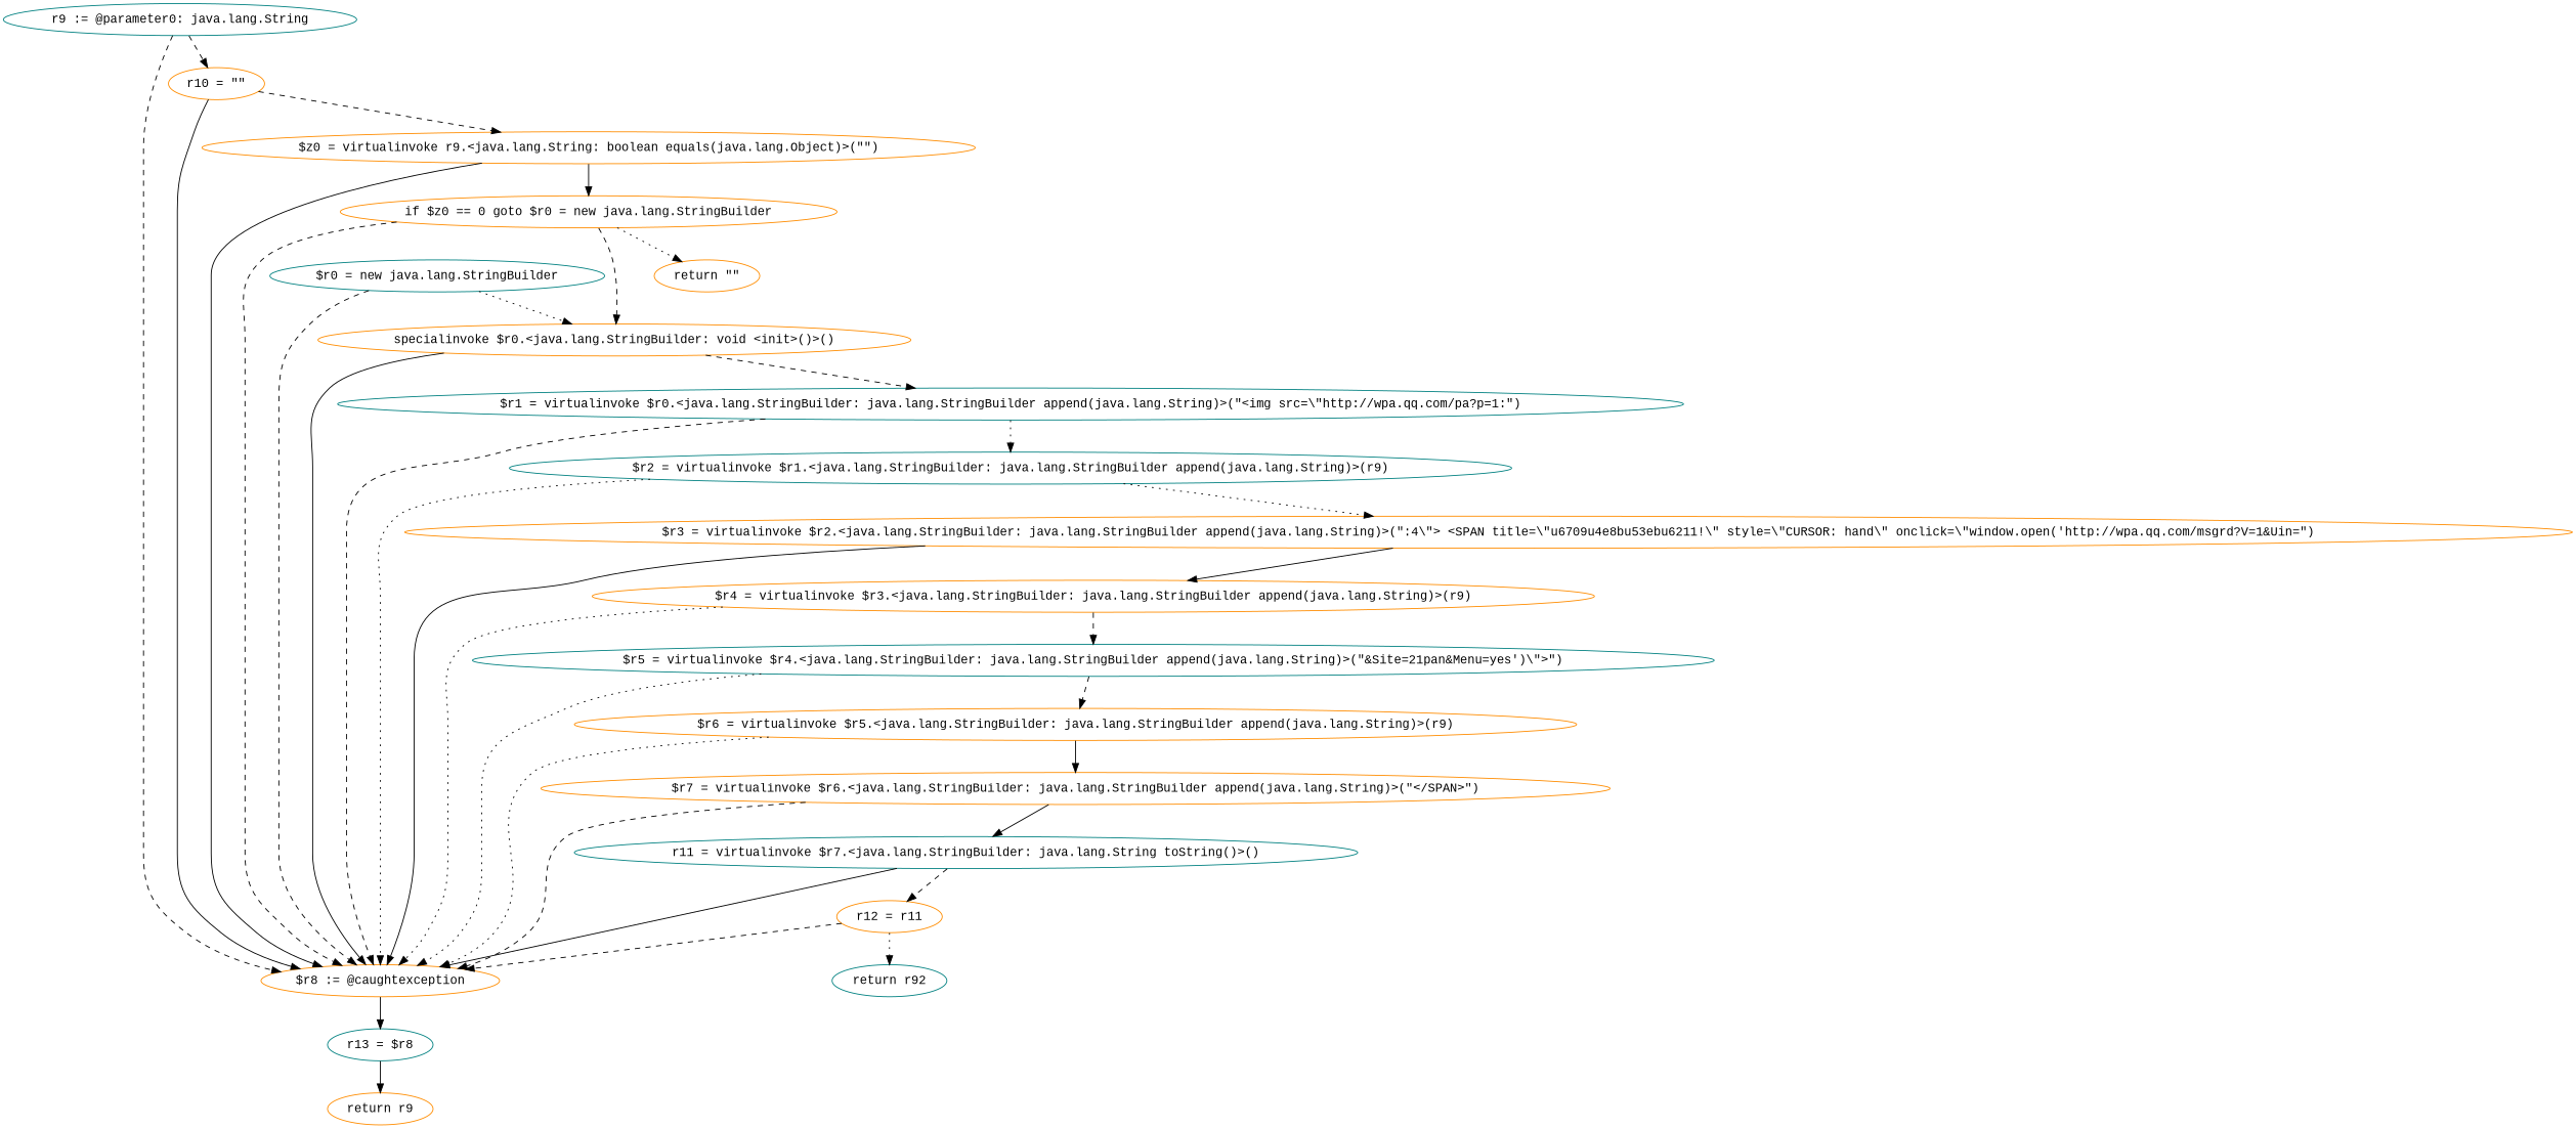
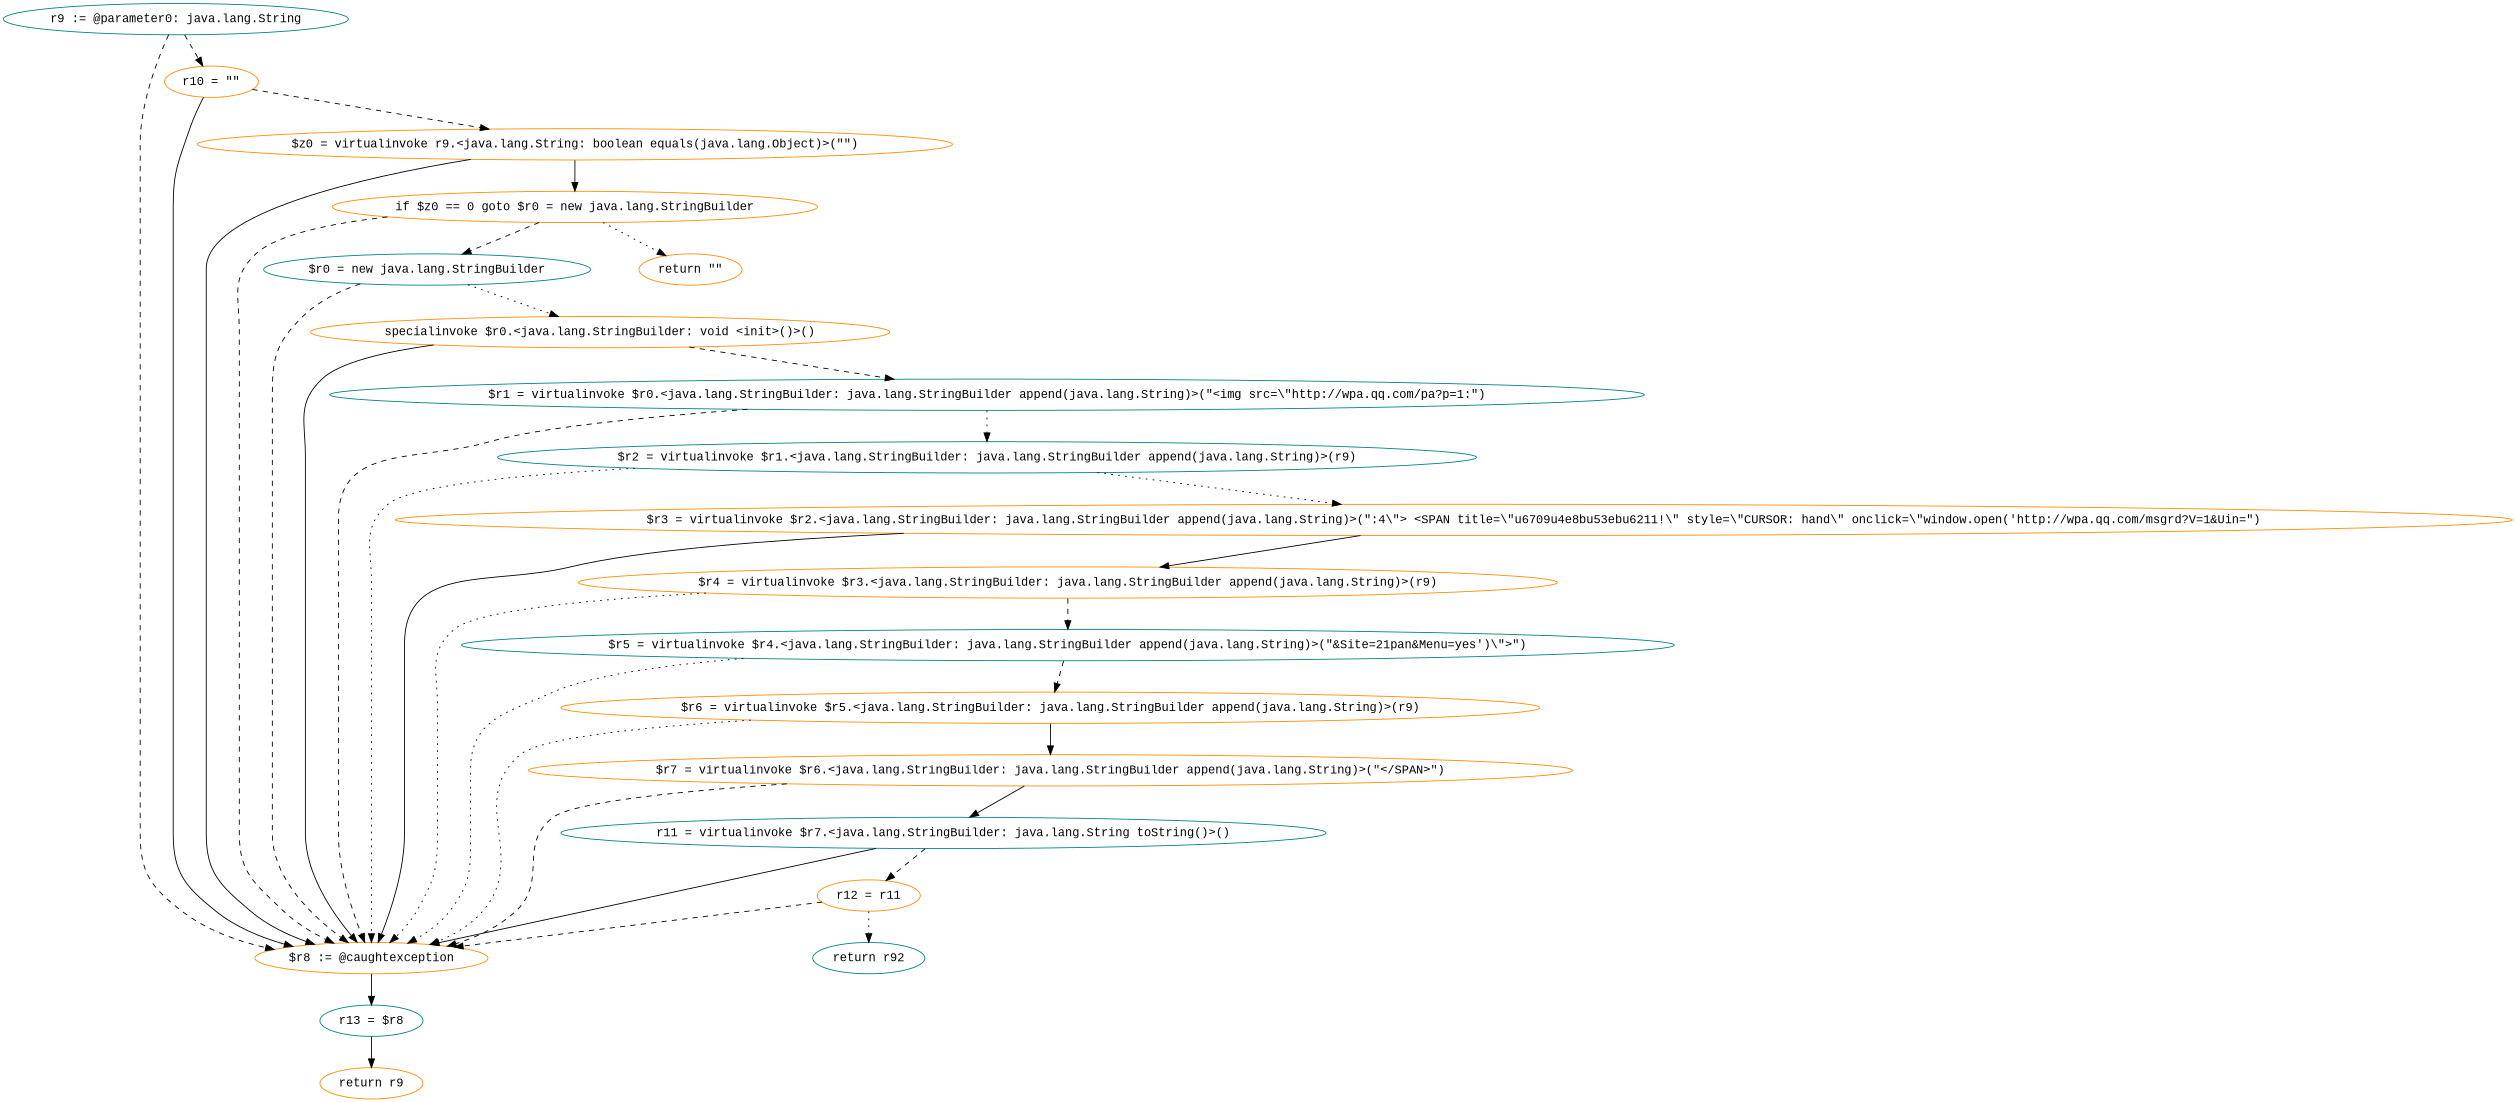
  digraph {
    fontname="Liberation Mono"
    node [color=darkorange fontname="Liberation Mono"]
    edge [fontname="Liberation Mono" style=dashed]
    "r9 := @parameter0: java.lang.String" [color=teal]
    "r10 = \"\""
    "$r8 := @caughtexception"
    "$z0 = virtualinvoke r9.<java.lang.String: boolean equals(java.lang.Object)>(\"\")"
    "r13 = $r8" [color=teal]
    "if $z0 == 0 goto $r0 = new java.lang.StringBuilder"
    "return \"\""
    "$r0 = new java.lang.StringBuilder" [color=teal]
    "specialinvoke $r0.<java.lang.StringBuilder: void <init>()>()"
    "$r1 = virtualinvoke $r0.<java.lang.StringBuilder: java.lang.StringBuilder append(java.lang.String)>(\"<img src=\\\"http://wpa.qq.com/pa?p=1:\")" [color=teal]
    "$r2 = virtualinvoke $r1.<java.lang.StringBuilder: java.lang.StringBuilder append(java.lang.String)>(r9)" [color=teal]
    "$r3 = virtualinvoke $r2.<java.lang.StringBuilder: java.lang.StringBuilder append(java.lang.String)>(\":4\\\"> <SPAN title=\\\"\u6709\u4e8b\u53eb\u6211!\\\" style=\\\"CURSOR: hand\\\" onclick=\\\"window.open(\'http://wpa.qq.com/msgrd?V=1&amp;Uin=\")"
    "$r4 = virtualinvoke $r3.<java.lang.StringBuilder: java.lang.StringBuilder append(java.lang.String)>(r9)"
    "$r5 = virtualinvoke $r4.<java.lang.StringBuilder: java.lang.StringBuilder append(java.lang.String)>(\"&amp;Site=21pan&amp;Menu=yes\')\\\">\")" [color=teal]
    "$r6 = virtualinvoke $r5.<java.lang.StringBuilder: java.lang.StringBuilder append(java.lang.String)>(r9)"
    "$r7 = virtualinvoke $r6.<java.lang.StringBuilder: java.lang.StringBuilder append(java.lang.String)>(\"</SPAN>\")"
    "r11 = virtualinvoke $r7.<java.lang.StringBuilder: java.lang.String toString()>()" [color=teal]
    "r12 = r11"
    n19 [color=teal label="return r92"]
    "return r9"
    "r9 := @parameter0: java.lang.String" -> "r10 = \"\""
    "r9 := @parameter0: java.lang.String" -> "$r8 := @caughtexception"
    "r10 = \"\"" -> "$r8 := @caughtexception" [style=solid]
    "r10 = \"\"" -> "$z0 = virtualinvoke r9.<java.lang.String: boolean equals(java.lang.Object)>(\"\")"
    "$r8 := @caughtexception" -> "r13 = $r8" [style=solid]
    "$z0 = virtualinvoke r9.<java.lang.String: boolean equals(java.lang.Object)>(\"\")" -> "$r8 := @caughtexception" [style=solid]
    "$z0 = virtualinvoke r9.<java.lang.String: boolean equals(java.lang.Object)>(\"\")" -> "if $z0 == 0 goto $r0 = new java.lang.StringBuilder" [style=solid]
    "r13 = $r8" -> "return r9" [style=solid]
    "if $z0 == 0 goto $r0 = new java.lang.StringBuilder" -> "$r8 := @caughtexception"
    "if $z0 == 0 goto $r0 = new java.lang.StringBuilder" -> "return \"\"" [style=dotted]
-   "if $z0 == 0 goto $r0 = new java.lang.StringBuilder" -> "specialinvoke $r0.<java.lang.StringBuilder: void <init>()>()"
+   "if $z0 == 0 goto $r0 = new java.lang.StringBuilder" -> "$r0 = new java.lang.StringBuilder"
    "$r0 = new java.lang.StringBuilder" -> "$r8 := @caughtexception"
    "$r0 = new java.lang.StringBuilder" -> "specialinvoke $r0.<java.lang.StringBuilder: void <init>()>()" [style=dotted]
    "specialinvoke $r0.<java.lang.StringBuilder: void <init>()>()" -> "$r8 := @caughtexception" [style=solid]
    "specialinvoke $r0.<java.lang.StringBuilder: void <init>()>()" -> "$r1 = virtualinvoke $r0.<java.lang.StringBuilder: java.lang.StringBuilder append(java.lang.String)>(\"<img src=\\\"http://wpa.qq.com/pa?p=1:\")"
    "$r1 = virtualinvoke $r0.<java.lang.StringBuilder: java.lang.StringBuilder append(java.lang.String)>(\"<img src=\\\"http://wpa.qq.com/pa?p=1:\")" -> "$r8 := @caughtexception"
    "$r1 = virtualinvoke $r0.<java.lang.StringBuilder: java.lang.StringBuilder append(java.lang.String)>(\"<img src=\\\"http://wpa.qq.com/pa?p=1:\")" -> "$r2 = virtualinvoke $r1.<java.lang.StringBuilder: java.lang.StringBuilder append(java.lang.String)>(r9)" [style=dotted]
    "$r2 = virtualinvoke $r1.<java.lang.StringBuilder: java.lang.StringBuilder append(java.lang.String)>(r9)" -> "$r8 := @caughtexception" [style=dotted]
    "$r2 = virtualinvoke $r1.<java.lang.StringBuilder: java.lang.StringBuilder append(java.lang.String)>(r9)" -> "$r3 = virtualinvoke $r2.<java.lang.StringBuilder: java.lang.StringBuilder append(java.lang.String)>(\":4\\\"> <SPAN title=\\\"\u6709\u4e8b\u53eb\u6211!\\\" style=\\\"CURSOR: hand\\\" onclick=\\\"window.open(\'http://wpa.qq.com/msgrd?V=1&amp;Uin=\")" [style=dotted]
    "$r3 = virtualinvoke $r2.<java.lang.StringBuilder: java.lang.StringBuilder append(java.lang.String)>(\":4\\\"> <SPAN title=\\\"\u6709\u4e8b\u53eb\u6211!\\\" style=\\\"CURSOR: hand\\\" onclick=\\\"window.open(\'http://wpa.qq.com/msgrd?V=1&amp;Uin=\")" -> "$r8 := @caughtexception" [style=solid]
    "$r3 = virtualinvoke $r2.<java.lang.StringBuilder: java.lang.StringBuilder append(java.lang.String)>(\":4\\\"> <SPAN title=\\\"\u6709\u4e8b\u53eb\u6211!\\\" style=\\\"CURSOR: hand\\\" onclick=\\\"window.open(\'http://wpa.qq.com/msgrd?V=1&amp;Uin=\")" -> "$r4 = virtualinvoke $r3.<java.lang.StringBuilder: java.lang.StringBuilder append(java.lang.String)>(r9)" [style=solid]
    "$r4 = virtualinvoke $r3.<java.lang.StringBuilder: java.lang.StringBuilder append(java.lang.String)>(r9)" -> "$r8 := @caughtexception" [style=dotted]
    "$r4 = virtualinvoke $r3.<java.lang.StringBuilder: java.lang.StringBuilder append(java.lang.String)>(r9)" -> "$r5 = virtualinvoke $r4.<java.lang.StringBuilder: java.lang.StringBuilder append(java.lang.String)>(\"&amp;Site=21pan&amp;Menu=yes\')\\\">\")"
    "$r5 = virtualinvoke $r4.<java.lang.StringBuilder: java.lang.StringBuilder append(java.lang.String)>(\"&amp;Site=21pan&amp;Menu=yes\')\\\">\")" -> "$r8 := @caughtexception" [style=dotted]
    "$r5 = virtualinvoke $r4.<java.lang.StringBuilder: java.lang.StringBuilder append(java.lang.String)>(\"&amp;Site=21pan&amp;Menu=yes\')\\\">\")" -> "$r6 = virtualinvoke $r5.<java.lang.StringBuilder: java.lang.StringBuilder append(java.lang.String)>(r9)"
    "$r6 = virtualinvoke $r5.<java.lang.StringBuilder: java.lang.StringBuilder append(java.lang.String)>(r9)" -> "$r8 := @caughtexception" [style=dotted]
    "$r6 = virtualinvoke $r5.<java.lang.StringBuilder: java.lang.StringBuilder append(java.lang.String)>(r9)" -> "$r7 = virtualinvoke $r6.<java.lang.StringBuilder: java.lang.StringBuilder append(java.lang.String)>(\"</SPAN>\")" [style=solid]
    "$r7 = virtualinvoke $r6.<java.lang.StringBuilder: java.lang.StringBuilder append(java.lang.String)>(\"</SPAN>\")" -> "$r8 := @caughtexception"
    "$r7 = virtualinvoke $r6.<java.lang.StringBuilder: java.lang.StringBuilder append(java.lang.String)>(\"</SPAN>\")" -> "r11 = virtualinvoke $r7.<java.lang.StringBuilder: java.lang.String toString()>()" [style=solid]
    "r11 = virtualinvoke $r7.<java.lang.StringBuilder: java.lang.String toString()>()" -> "$r8 := @caughtexception" [style=solid]
    "r11 = virtualinvoke $r7.<java.lang.StringBuilder: java.lang.String toString()>()" -> "r12 = r11"
    "r12 = r11" -> "$r8 := @caughtexception"
    "r12 = r11" -> n19 [style=dotted]
  }
